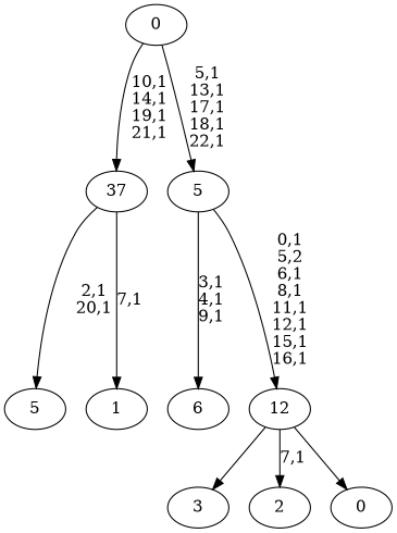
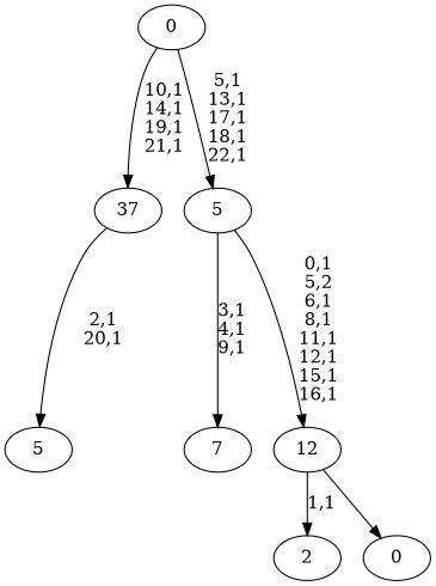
  digraph {
-   n1 [label=6]
+   n1 [label=7]
    n2 [label=5]
-   n3 [label=3]
    n4 [label=2]
-   n5 [label=1]
    n6 [label=37]
    n7 [label=0]
    12
    5
    0
    n6 -> n2 [label="2,1\n20,1"]
-   n6 -> n5 [label="7,1"]
-   12 -> n3
-   12 -> n4 [label="7,1"]
+   12 -> n4 [label="1,1"]
    12 -> n7
    5 -> n1 [label="3,1\n4,1\n9,1"]
    5 -> 12 [label="0,1\n5,2\n6,1\n8,1\n11,1\n12,1\n15,1\n16,1"]
    0 -> n6 [label="10,1\n14,1\n19,1\n21,1"]
    0 -> 5 [label="5,1\n13,1\n17,1\n18,1\n22,1"]
  }
